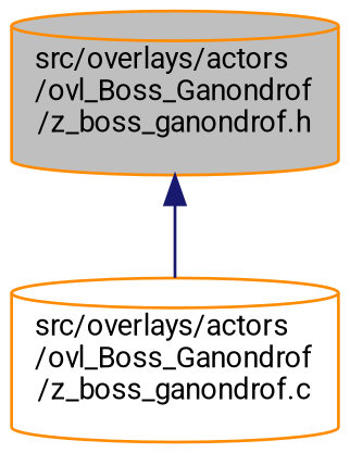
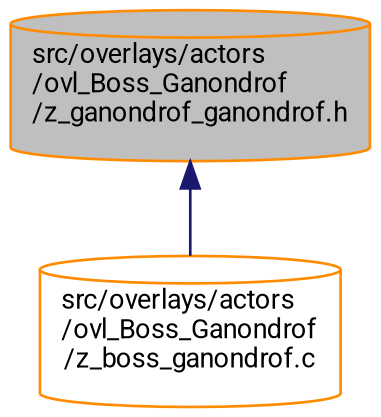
  digraph {
    fontname=Roboto
    node [color=darkorange fontname=Roboto fontsize=10 shape=cylinder style=filled]
-   n1 [fillcolor=grey75 fontcolor=black height=0.2 label="src/overlays/actors\l/ovl_Boss_Ganondrof\l/z_boss_ganondrof.h" width=0.4]
+   n1 [fillcolor=grey75 fontcolor=black height=0.2 label="src/overlays/actors\l/ovl_Boss_Ganondrof\l/z_ganondrof_ganondrof.h" width=0.4]
    n2 [fillcolor=white height=0.2 label="src/overlays/actors\l/ovl_Boss_Ganondrof\l/z_boss_ganondrof.c" width=0.4]
    n1 -> n2 [color=midnightblue dir=back fontname=Roboto fontsize=10 labelfontname=Helvetica labelfontsize=10 style=solid]
  }
